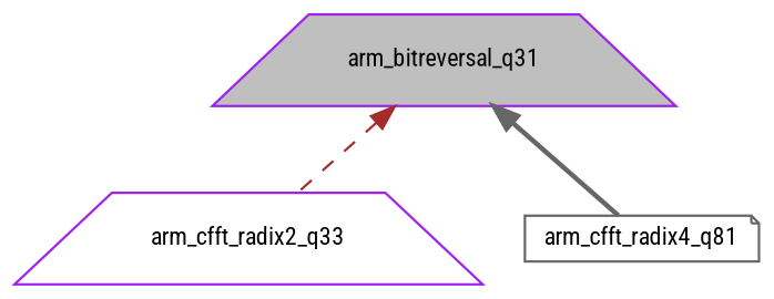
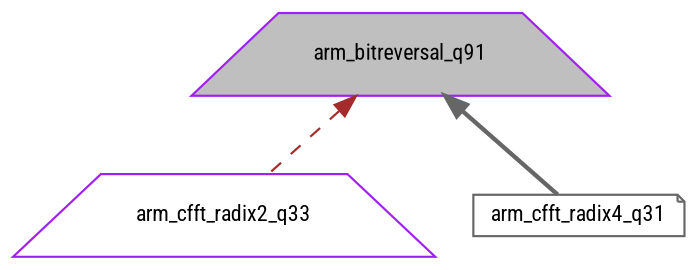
  digraph {
    fontname="Roboto Condensed"
    rankdir=TB
    node [color=purple fillcolor=white fontname="Roboto Condensed" fontsize=10 shape=trapezium style=filled]
    edge [dir=back fontname="Roboto Condensed" fontsize=10 labelfontname=Helvetica labelfontsize=10]
-   n1 [fillcolor=grey75 fontcolor=black height=0.2 label=arm_bitreversal_q31 width=0.4]
+   n1 [fillcolor=grey75 fontcolor=black height=0.2 label=arm_bitreversal_q91 width=0.4]
    n2 [height=0.2 label=arm_cfft_radix2_q33 width=0.4]
-   n3 [color=gray40 height=0.2 label=arm_cfft_radix4_q81 shape=note width=0.4]
+   n3 [color=gray40 height=0.2 label=arm_cfft_radix4_q31 shape=note width=0.4]
    n1 -> n2 [color=brown style=dashed]
    n1 -> n3 [color=gray40 style=bold]
  }
